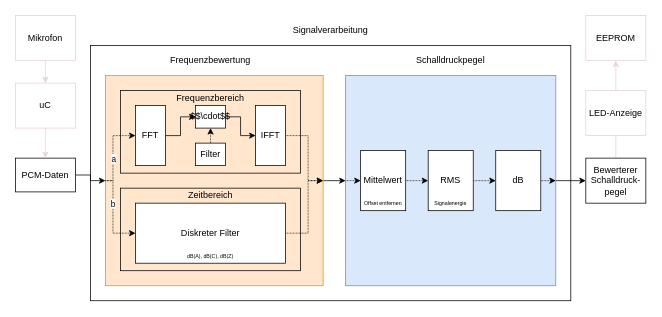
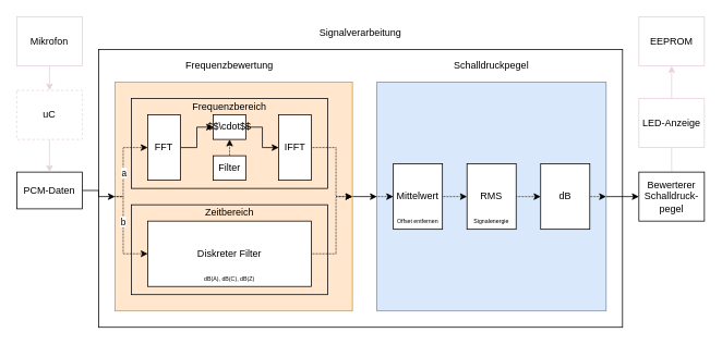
  <mxCell id="0" />
  <mxCell id="1" parent="0" />
  <mxCell id="2" value="" style="rounded=0;whiteSpace=wrap;html=1;fillColor=none;" parent="1" vertex="1"><mxGeometry x="120" y="60" width="640" height="340" as="geometry" /></mxCell>
  <mxCell id="3" value="" style="rounded=0;whiteSpace=wrap;html=1;fillColor=#dae8fc;strokeColor=#6c8ebf;" parent="1" vertex="1"><mxGeometry x="460" y="100" width="280" height="280" as="geometry" /></mxCell>
  <mxCell id="4" style="edgeStyle=orthogonalEdgeStyle;rounded=0;orthogonalLoop=1;jettySize=auto;html=1;exitX=1;exitY=0.5;exitDx=0;exitDy=0;entryX=0;entryY=0.5;entryDx=0;entryDy=0;" parent="1" source="3" target="38" edge="1"><mxGeometry relative="1" as="geometry"><mxPoint x="820" y="240.276" as="targetPoint" /></mxGeometry></mxCell>
  <mxCell id="5" style="edgeStyle=orthogonalEdgeStyle;rounded=0;orthogonalLoop=1;jettySize=auto;html=1;exitX=0;exitY=0.5;exitDx=0;exitDy=0;entryX=0;entryY=0.5;entryDx=0;entryDy=0;dashed=1;dashPattern=1 1;" parent="1" source="3" target="34" edge="1"><mxGeometry relative="1" as="geometry" /></mxCell>
  <mxCell id="6" style="edgeStyle=orthogonalEdgeStyle;rounded=0;orthogonalLoop=1;jettySize=auto;html=1;exitX=1;exitY=0.5;exitDx=0;exitDy=0;" parent="1" source="7" edge="1"><mxGeometry relative="1" as="geometry"><mxPoint x="460" y="240" as="targetPoint" /></mxGeometry></mxCell>
  <mxCell id="7" value="" style="rounded=0;whiteSpace=wrap;html=1;fillColor=#ffe6cc;strokeColor=#d79b00;" parent="1" vertex="1"><mxGeometry x="140" y="100" width="290" height="280" as="geometry" /></mxCell>
  <mxCell id="8" style="edgeStyle=orthogonalEdgeStyle;rounded=0;orthogonalLoop=1;jettySize=auto;html=1;exitX=0;exitY=0.5;exitDx=0;exitDy=0;entryX=0;entryY=0.5;entryDx=0;entryDy=0;dashed=1;dashPattern=1 1;" parent="1" source="7" target="24" edge="1"><mxGeometry relative="1" as="geometry"><Array as="points"><mxPoint x="150" y="240" /><mxPoint x="150" y="310" /></Array></mxGeometry></mxCell>
  <mxCell id="9" value="b" style="edgeLabel;html=1;align=center;verticalAlign=middle;resizable=0;points=[];" parent="8" vertex="1" connectable="0"><mxGeometry x="-0.371" y="-1" relative="1" as="geometry"><mxPoint y="5" as="offset" /></mxGeometry></mxCell>
  <mxCell id="10" style="edgeStyle=orthogonalEdgeStyle;rounded=0;orthogonalLoop=1;jettySize=auto;html=1;exitX=0;exitY=0.5;exitDx=0;exitDy=0;entryX=0;entryY=0.5;entryDx=0;entryDy=0;dashed=1;dashPattern=1 1;" parent="1" source="7" target="14" edge="1"><mxGeometry relative="1" as="geometry"><Array as="points"><mxPoint x="150" y="240" /><mxPoint x="150" y="180" /></Array></mxGeometry></mxCell>
  <mxCell id="11" value="a" style="edgeLabel;html=1;align=center;verticalAlign=middle;resizable=0;points=[];" parent="10" vertex="1" connectable="0"><mxGeometry x="-0.054" y="-1" relative="1" as="geometry"><mxPoint x="-1" y="7" as="offset" /></mxGeometry></mxCell>
  <mxCell id="12" value="Frequenzbewertung" style="text;html=1;strokeColor=none;fillColor=none;align=center;verticalAlign=middle;whiteSpace=wrap;rounded=0;" parent="1" vertex="1"><mxGeometry x="140" y="60" width="280" height="40" as="geometry" /></mxCell>
  <mxCell id="13" style="edgeStyle=orthogonalEdgeStyle;rounded=0;orthogonalLoop=1;jettySize=auto;html=1;exitX=1;exitY=0.5;exitDx=0;exitDy=0;entryX=0;entryY=0.5;entryDx=0;entryDy=0;" parent="1" source="14" target="18" edge="1"><mxGeometry relative="1" as="geometry" /></mxCell>
  <mxCell id="14" value="FFT" style="rounded=0;whiteSpace=wrap;html=1;" parent="1" vertex="1"><mxGeometry x="180" y="140" width="40" height="80" as="geometry" /></mxCell>
  <mxCell id="15" style="edgeStyle=orthogonalEdgeStyle;rounded=0;orthogonalLoop=1;jettySize=auto;html=1;exitX=1;exitY=0.5;exitDx=0;exitDy=0;entryX=0;entryY=0.5;entryDx=0;entryDy=0;" parent="1" source="18" target="20" edge="1"><mxGeometry relative="1" as="geometry" /></mxCell>
  <mxCell id="16" value="" style="rounded=0;whiteSpace=wrap;html=1;fillColor=none;" parent="1" vertex="1"><mxGeometry x="160" y="250" width="240" height="110" as="geometry" /></mxCell>
  <mxCell id="17" value="" style="rounded=0;whiteSpace=wrap;html=1;fillColor=none;" parent="1" vertex="1"><mxGeometry x="160" y="120" width="240" height="110" as="geometry" /></mxCell>
  <mxCell id="18" value="$$\cdot$$" style="rounded=0;whiteSpace=wrap;html=1;" parent="1" vertex="1"><mxGeometry x="260" y="140" width="40" height="30" as="geometry" /></mxCell>
  <mxCell id="19" style="edgeStyle=orthogonalEdgeStyle;rounded=0;orthogonalLoop=1;jettySize=auto;html=1;exitX=1;exitY=0.5;exitDx=0;exitDy=0;entryX=1;entryY=0.5;entryDx=0;entryDy=0;dashed=1;dashPattern=1 1;" parent="1" source="20" target="7" edge="1"><mxGeometry relative="1" as="geometry"><Array as="points"><mxPoint x="410" y="180" /><mxPoint x="410" y="240" /></Array></mxGeometry></mxCell>
  <mxCell id="20" value="IFFT" style="rounded=0;whiteSpace=wrap;html=1;" parent="1" vertex="1"><mxGeometry x="340" y="140" width="40" height="80" as="geometry" /></mxCell>
  <mxCell id="21" style="edgeStyle=orthogonalEdgeStyle;rounded=0;orthogonalLoop=1;jettySize=auto;html=1;exitX=1;exitY=0.5;exitDx=0;exitDy=0;entryX=0;entryY=0.5;entryDx=0;entryDy=0;" parent="1" source="22" target="7" edge="1"><mxGeometry relative="1" as="geometry" /></mxCell>
  <mxCell id="22" value="PCM-Daten" style="rounded=0;whiteSpace=wrap;html=1;" parent="1" vertex="1"><mxGeometry x="20" y="210" width="80" height="45" as="geometry" /></mxCell>
  <mxCell id="23" style="edgeStyle=orthogonalEdgeStyle;rounded=0;orthogonalLoop=1;jettySize=auto;html=1;exitX=1;exitY=0.5;exitDx=0;exitDy=0;entryX=1;entryY=0.5;entryDx=0;entryDy=0;dashed=1;dashPattern=1 1;" parent="1" source="24" target="7" edge="1"><mxGeometry relative="1" as="geometry"><Array as="points"><mxPoint x="410" y="310" /><mxPoint x="410" y="240" /></Array></mxGeometry></mxCell>
  <mxCell id="24" value="Diskreter Filter" style="rounded=0;whiteSpace=wrap;html=1;" parent="1" vertex="1"><mxGeometry x="180" y="270" width="200" height="80" as="geometry" /></mxCell>
  <mxCell id="25" value="Frequenzbereich" style="text;html=1;strokeColor=none;fillColor=none;align=center;verticalAlign=middle;whiteSpace=wrap;rounded=0;" parent="1" vertex="1"><mxGeometry x="170" y="120" width="220" height="20" as="geometry" /></mxCell>
  <mxCell id="26" value="Zeitbereich" style="text;html=1;strokeColor=none;fillColor=none;align=center;verticalAlign=middle;whiteSpace=wrap;rounded=0;" parent="1" vertex="1"><mxGeometry x="170" y="250" width="220" height="20" as="geometry" /></mxCell>
  <mxCell id="27" style="edgeStyle=orthogonalEdgeStyle;rounded=0;orthogonalLoop=1;jettySize=auto;html=1;exitX=0.5;exitY=0;exitDx=0;exitDy=0;entryX=0.5;entryY=1;entryDx=0;entryDy=0;dashed=1;dashPattern=1 1;" parent="1" source="28" target="18" edge="1"><mxGeometry relative="1" as="geometry" /></mxCell>
  <mxCell id="28" value="Filter" style="rounded=0;whiteSpace=wrap;html=1;" parent="1" vertex="1"><mxGeometry x="260" y="190" width="40" height="30" as="geometry" /></mxCell>
  <mxCell id="29" value="Schalldruckpegel" style="text;html=1;strokeColor=none;fillColor=none;align=center;verticalAlign=middle;whiteSpace=wrap;rounded=0;" parent="1" vertex="1"><mxGeometry x="460" y="60" width="280" height="40" as="geometry" /></mxCell>
  <mxCell id="30" style="edgeStyle=orthogonalEdgeStyle;rounded=0;orthogonalLoop=1;jettySize=auto;html=1;exitX=1;exitY=0.5;exitDx=0;exitDy=0;entryX=0;entryY=0.5;entryDx=0;entryDy=0;dashed=1;dashPattern=1 1;" parent="1" source="31" target="36" edge="1"><mxGeometry relative="1" as="geometry" /></mxCell>
  <mxCell id="31" value="RMS" style="rounded=0;whiteSpace=wrap;html=1;" parent="1" vertex="1"><mxGeometry x="570" y="200" width="60" height="80" as="geometry" /></mxCell>
  <mxCell id="32" value="Signalverarbeitung" style="text;html=1;strokeColor=none;fillColor=none;align=center;verticalAlign=middle;whiteSpace=wrap;rounded=0;" parent="1" vertex="1"><mxGeometry x="120" y="20" width="640" height="40" as="geometry" /></mxCell>
  <mxCell id="33" style="edgeStyle=orthogonalEdgeStyle;rounded=0;orthogonalLoop=1;jettySize=auto;html=1;exitX=1;exitY=0.5;exitDx=0;exitDy=0;entryX=0;entryY=0.5;entryDx=0;entryDy=0;dashed=1;dashPattern=1 1;" parent="1" source="34" target="31" edge="1"><mxGeometry relative="1" as="geometry" /></mxCell>
  <mxCell id="34" value="Mittelwert" style="rounded=0;whiteSpace=wrap;html=1;" parent="1" vertex="1"><mxGeometry x="480" y="200" width="60" height="80" as="geometry" /></mxCell>
  <mxCell id="35" style="edgeStyle=orthogonalEdgeStyle;rounded=0;orthogonalLoop=1;jettySize=auto;html=1;exitX=1;exitY=0.5;exitDx=0;exitDy=0;entryX=1;entryY=0.5;entryDx=0;entryDy=0;dashed=1;dashPattern=1 1;" parent="1" source="36" target="3" edge="1"><mxGeometry relative="1" as="geometry" /></mxCell>
  <mxCell id="36" value="dB" style="rounded=0;whiteSpace=wrap;html=1;" parent="1" vertex="1"><mxGeometry x="660" y="200" width="60" height="80" as="geometry" /></mxCell>
  <mxCell id="37" style="edgeStyle=orthogonalEdgeStyle;rounded=0;orthogonalLoop=1;jettySize=auto;html=1;exitX=0.5;exitY=0;exitDx=0;exitDy=0;entryX=0.5;entryY=1;entryDx=0;entryDy=0;strokeColor=#E6D0DE;endArrow=none;" edge="1" parent="1" source="38" target="47"><mxGeometry relative="1" as="geometry" /></mxCell>
  <mxCell id="38" value="Bewerterer Schalldruck-pegel" style="rounded=0;whiteSpace=wrap;html=1;" parent="1" vertex="1"><mxGeometry x="780" y="210" width="80" height="60" as="geometry" /></mxCell>
  <mxCell id="39" value="&lt;font style=&quot;font-size: 7px;&quot;&gt;Offset entfernen&lt;/font&gt;" style="text;html=1;strokeColor=none;fillColor=none;align=center;verticalAlign=middle;whiteSpace=wrap;rounded=0;fontSize=8;" parent="1" vertex="1"><mxGeometry x="480" y="260" width="60" height="20" as="geometry" /></mxCell>
  <mxCell id="40" value="&lt;font style=&quot;font-size: 7px;&quot;&gt;Signalenergie&lt;/font&gt;" style="text;html=1;strokeColor=none;fillColor=none;align=center;verticalAlign=middle;whiteSpace=wrap;rounded=0;fontSize=8;" parent="1" vertex="1"><mxGeometry x="570" y="260" width="60" height="20" as="geometry" /></mxCell>
  <mxCell id="41" value="&lt;font style=&quot;font-size: 7px;&quot;&gt;dB(A), dB(C), dB(Z)&lt;/font&gt;" style="text;html=1;strokeColor=none;fillColor=none;align=center;verticalAlign=middle;whiteSpace=wrap;rounded=0;fontSize=8;" parent="1" vertex="1"><mxGeometry x="180" y="330" width="200" height="20" as="geometry" /></mxCell>
  <mxCell id="42" style="edgeStyle=orthogonalEdgeStyle;rounded=0;orthogonalLoop=1;jettySize=auto;html=1;exitX=0.5;exitY=1;exitDx=0;exitDy=0;entryX=0.5;entryY=0;entryDx=0;entryDy=0;strokeColor=#E6D0DE;" edge="1" parent="1" source="43" target="45"><mxGeometry relative="1" as="geometry" /></mxCell>
  <mxCell id="43" value="Mikrofon" style="rounded=0;whiteSpace=wrap;html=1;strokeColor=#E6D0DE;" vertex="1" parent="1"><mxGeometry y="20" width="80" height="60" as="geometry" x="20" /></mxCell>
  <mxCell id="44" style="edgeStyle=orthogonalEdgeStyle;rounded=0;orthogonalLoop=1;jettySize=auto;html=1;exitX=0.5;exitY=1;exitDx=0;exitDy=0;entryX=0.5;entryY=0;entryDx=0;entryDy=0;strokeColor=#E6D0DE;" edge="1" parent="1" source="45" target="22"><mxGeometry relative="1" as="geometry" /></mxCell>
- <mxCell id="45" value="uC" style="rounded=0;whiteSpace=wrap;html=1;strokeColor=#E6D0DE;" vertex="1" parent="1"><mxGeometry y="110" width="80" height="60" as="geometry" x="20" /></mxCell>
+ <mxCell id="45" value="uC" style="rounded=0;whiteSpace=wrap;html=1;strokeColor=#E6D0DE;dashed=1;" vertex="1" parent="1"><mxGeometry y="110" width="80" height="60" as="geometry" x="20" /></mxCell>
  <mxCell id="46" style="edgeStyle=orthogonalEdgeStyle;rounded=0;orthogonalLoop=1;jettySize=auto;html=1;exitX=0.5;exitY=0;exitDx=0;exitDy=0;entryX=0.5;entryY=1;entryDx=0;entryDy=0;strokeColor=#E6D0DE;" edge="1" parent="1" source="47" target="48"><mxGeometry relative="1" as="geometry" /></mxCell>
  <mxCell id="47" value="LED-Anzeige" style="rounded=0;whiteSpace=wrap;html=1;strokeColor=#E6D0DE;" vertex="1" parent="1"><mxGeometry x="780" y="120" width="80" height="60" as="geometry" /></mxCell>
  <mxCell id="48" value="EEPROM" style="rounded=0;whiteSpace=wrap;html=1;strokeColor=#E6D0DE;" vertex="1" parent="1"><mxGeometry x="780" y="20" width="80" height="60" as="geometry" /></mxCell>
